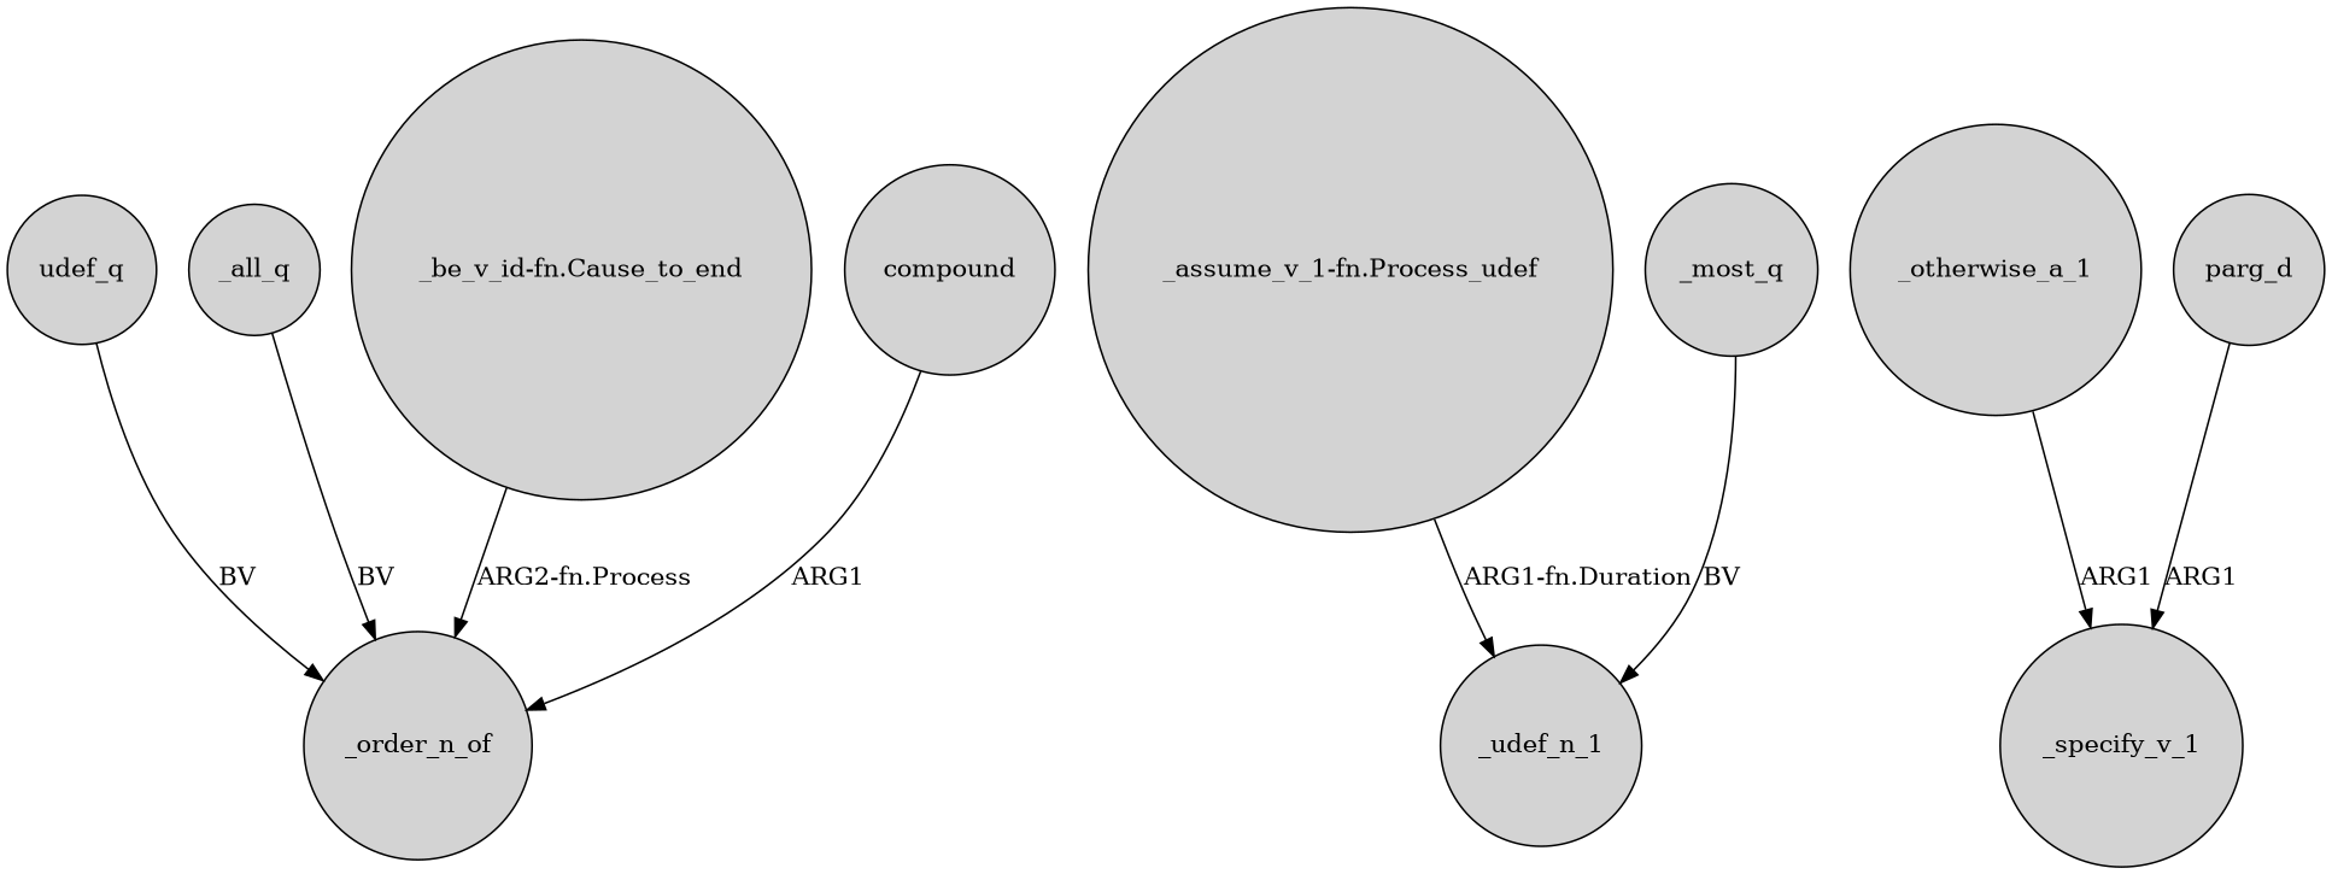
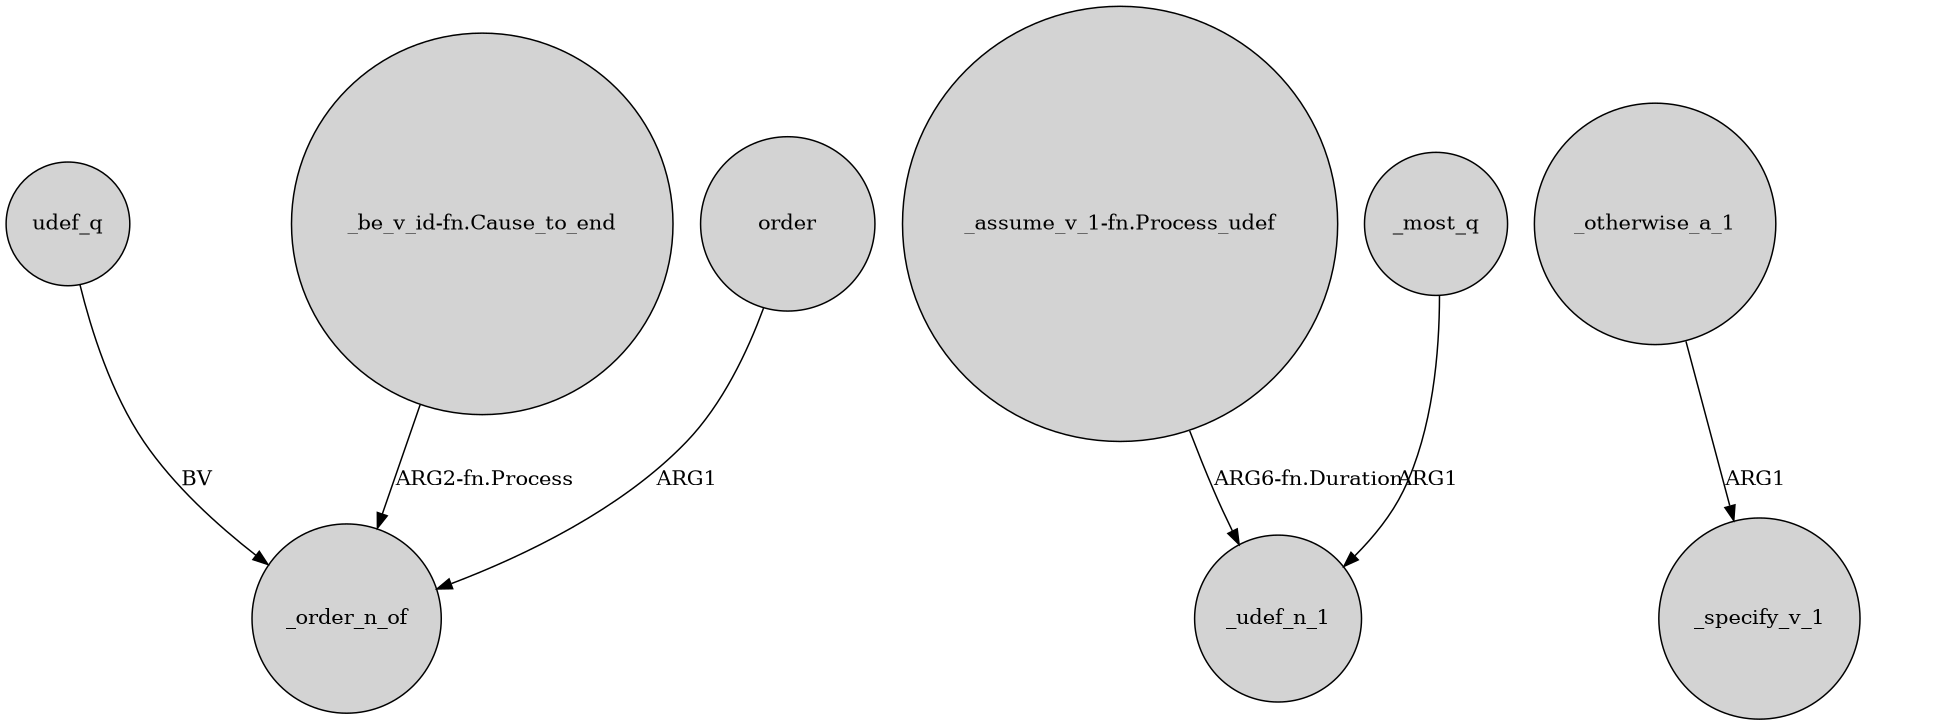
  digraph {
    node [shape=circle style=filled]
    udef_q
    _order_n_of
-   _all_q
    n4 [label="_assume_v_1-fn.Process_udef"]
    n5 [label=_udef_n_1]
    _otherwise_a_1
    _specify_v_1
    "_be_v_id-fn.Cause_to_end"
-   compound
-   parg_d
+   compound [label=order]
    _most_q
    udef_q -> _order_n_of [label=BV]
-   _all_q -> _order_n_of [label=BV]
-   n4 -> n5 [label="ARG1-fn.Duration"]
+   n4 -> n5 [label="ARG6-fn.Duration"]
    _otherwise_a_1 -> _specify_v_1 [label=ARG1]
    "_be_v_id-fn.Cause_to_end" -> _order_n_of [label="ARG2-fn.Process"]
    compound -> _order_n_of [label=ARG1]
-   parg_d -> _specify_v_1 [label=ARG1]
-   _most_q -> n5 [label=BV]
+   _most_q -> n5 [label=ARG1]
  }
